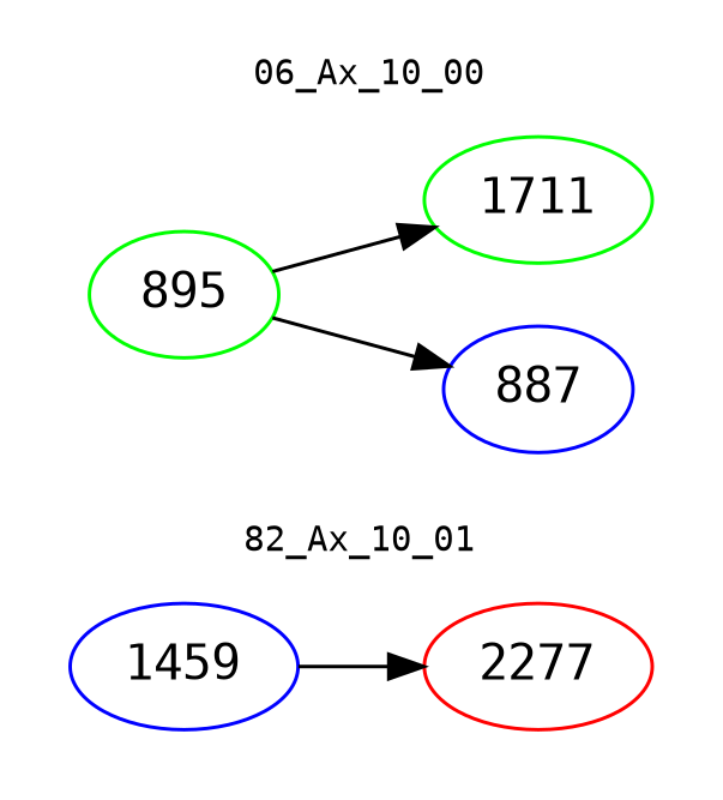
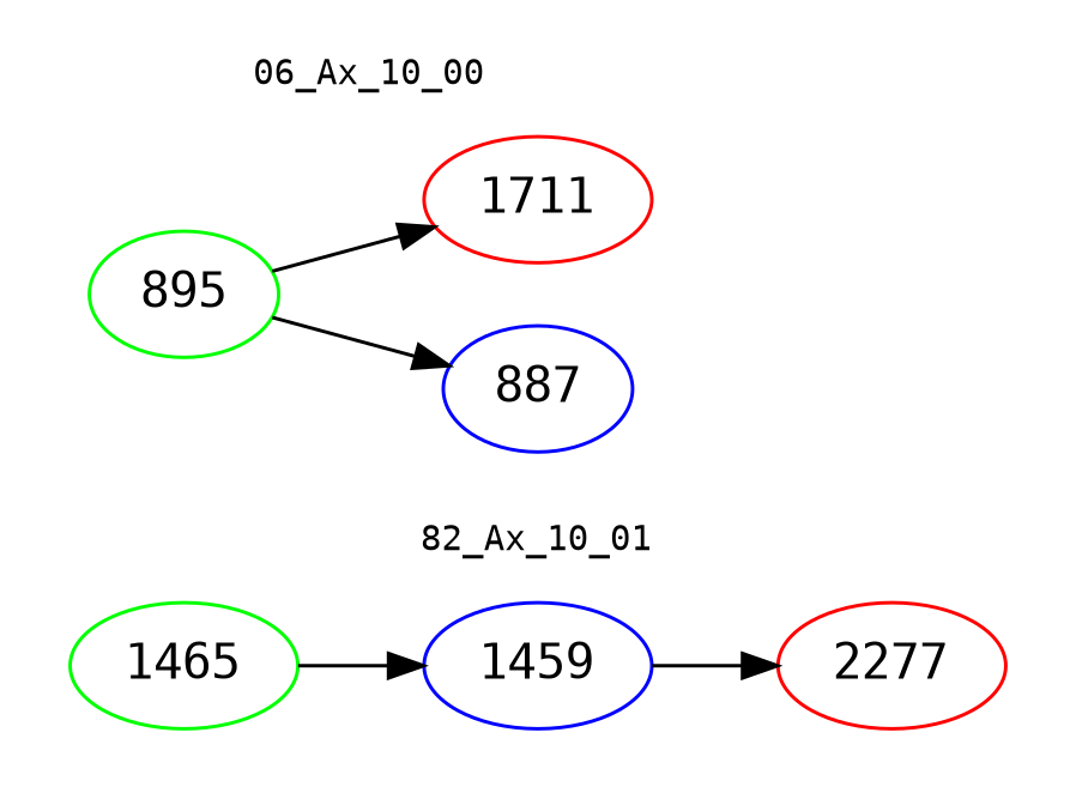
  digraph {
    fontname="DejaVu Sans Mono"
    rankdir=LR
    node [color=green fontname="DejaVu Sans Mono"]
    edge [color=black fontname="DejaVu Sans Mono"]
+   n1 [label=1465]
    n2 [color=blue label=1459]
    n3 [color=red label=2277]
    n4 [label=895]
    n5 [color=blue label=887]
-   n6 [label=1711]
+   n6 [color=red label=1711]
    subgraph cluster_1 {
      color=white
      fontsize=10
      label="82_Ax_10_01"
+     n1
      n2
      n3
    }
    subgraph cluster_2 {
      color=white
      fontsize=10
      label="06_Ax_10_00"
      n4
      n5
      n6
    }
+   n1 -> n2
    n2 -> n3
    n4 -> n5
    n4 -> n6
  }
